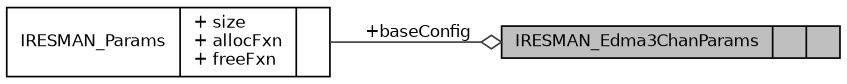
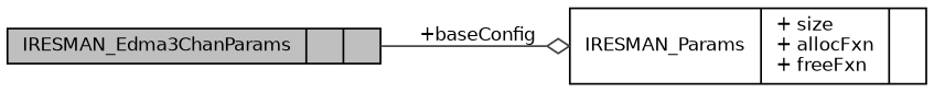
  digraph {
    rankdir=LR
    node [color=black fontname=Helvetica fontsize=10 shape=record style=filled]
    n1 [fillcolor=grey75 fontcolor=black height=0.2 label="{IRESMAN_Edma3ChanParams\n||}" width=0.4]
    n2 [fillcolor=white height=0.2 label="{IRESMAN_Params\n|+ size\l+ allocFxn\l+ freeFxn\l|}" width=0.4]
-   n2 -> n1 [arrowhead=odiamond color=grey25 fontname=Helvetica fontsize=10 label=" +baseConfig" labelfontname=Helvetica labelfontsize=10 style=solid]
+   n1 -> n2 [arrowhead=odiamond color=grey25 fontname=Helvetica fontsize=10 label=" +baseConfig" labelfontname=Helvetica labelfontsize=10 style=solid]
  }
